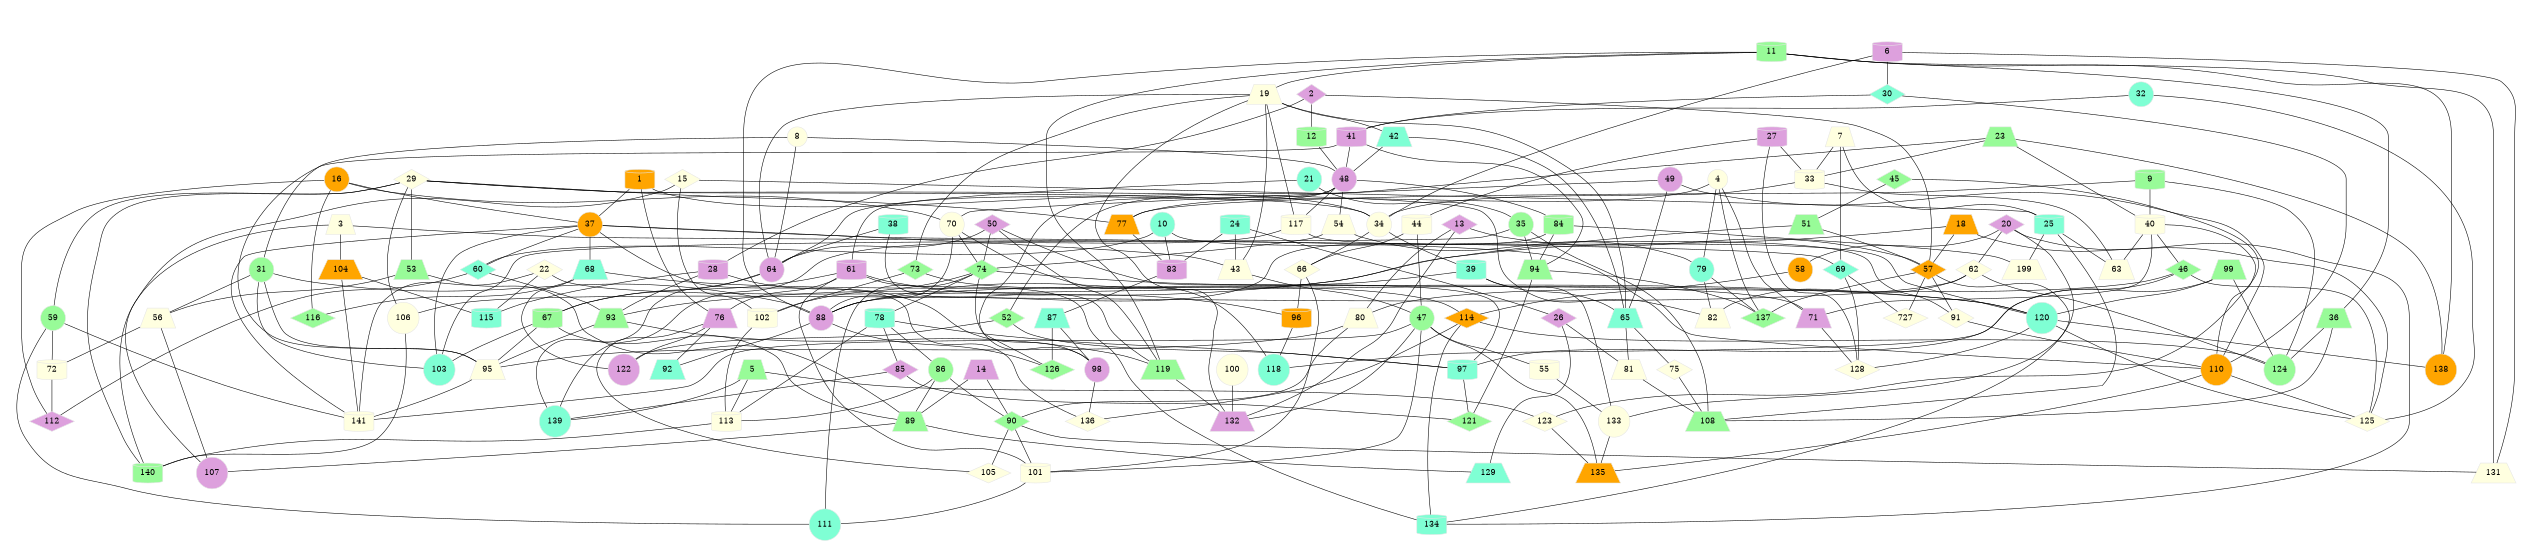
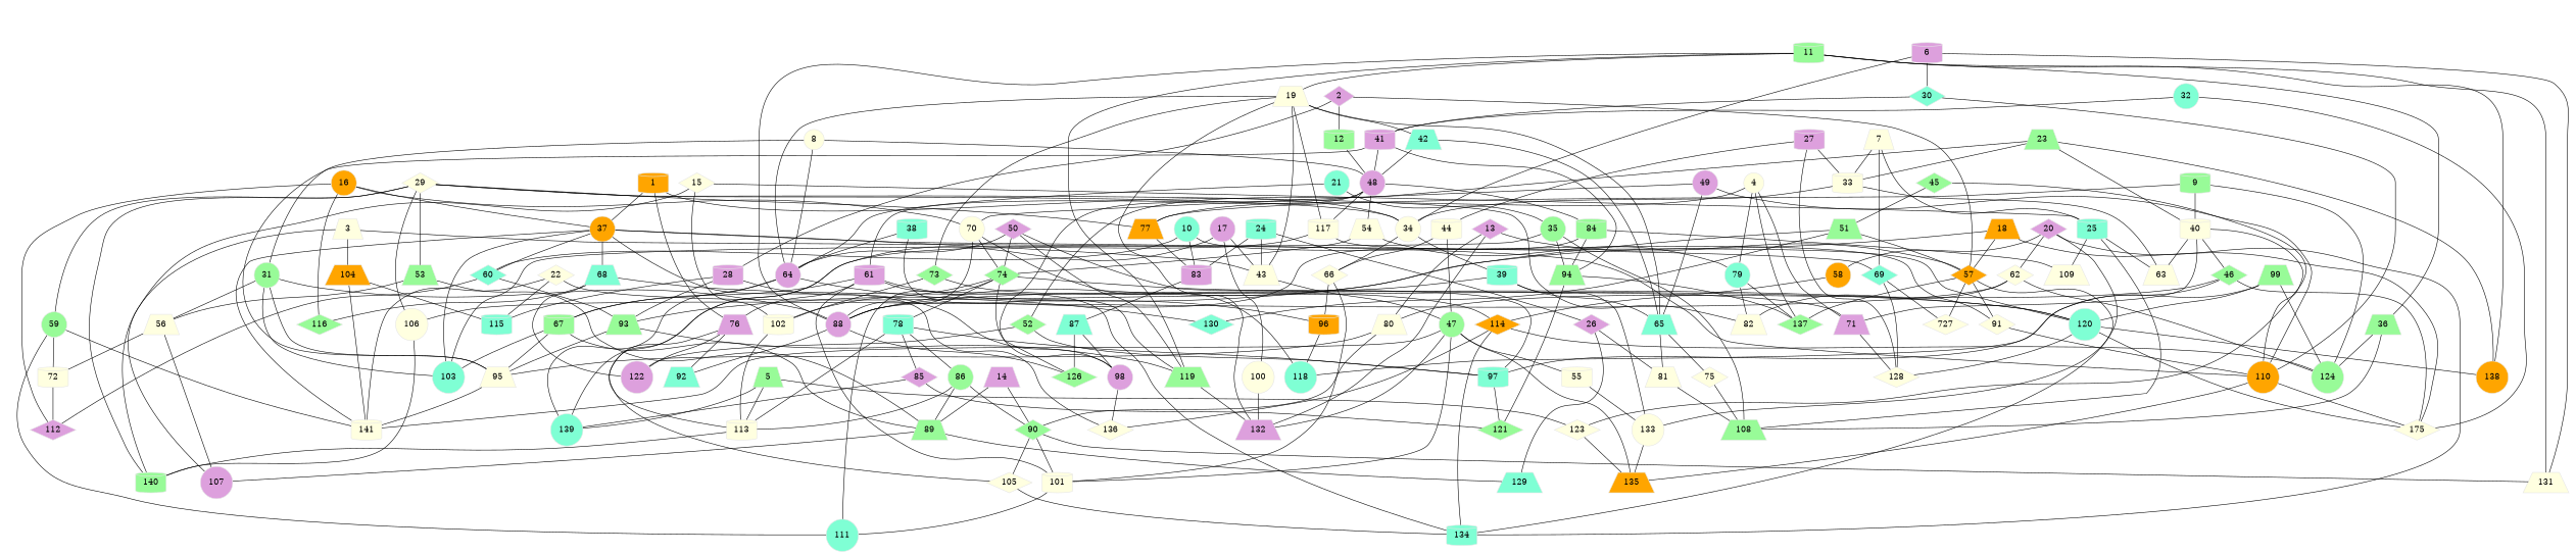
  graph {
    node [color=gray90 fillcolor=lightyellow shape=trapezium style=filled]
    1 [fillcolor=orange shape=cylinder]
    34 [shape=circle]
    37 [fillcolor=orange shape=circle]
    76 [fillcolor=plum]
    39 [fillcolor=aquamarine shape=cylinder]
    66 [shape=diamond]
    60 [fillcolor=aquamarine shape=diamond]
    43
    141 [shape=cylinder]
    110 [fillcolor=orange shape=circle]
    103 [fillcolor=aquamarine shape=circle]
    68 [fillcolor=aquamarine]
    136 [shape=diamond]
    122 [fillcolor=plum shape=circle]
    92 [fillcolor=aquamarine]
    105 [shape=diamond]
    2 [fillcolor=plum shape=diamond]
    12 [fillcolor=palegreen shape=cylinder]
    28 [fillcolor=plum shape=cylinder]
    57 [fillcolor=orange shape=diamond]
    48 [fillcolor=plum shape=circle]
    93 [fillcolor=palegreen]
    115 [fillcolor=aquamarine shape=cylinder]
    98 [fillcolor=plum shape=circle]
    137 [fillcolor=palegreen shape=diamond]
    91 [shape=diamond]
    134 [fillcolor=aquamarine shape=cylinder]
    n28 [label=727 shape=diamond]
    69 [fillcolor=aquamarine shape=diamond]
    3
    104 [fillcolor=orange]
    140 [fillcolor=palegreen shape=cylinder]
    128 [shape=diamond]
    4 [shape=circle]
    71 [fillcolor=plum]
    77 [fillcolor=orange]
    79 [fillcolor=aquamarine shape=circle]
    83 [fillcolor=plum shape=cylinder]
    82
    5 [fillcolor=palegreen]
    113 [shape=cylinder]
    123 [shape=diamond]
    139 [fillcolor=aquamarine shape=circle]
    135 [fillcolor=orange]
    6 [fillcolor=plum shape=cylinder]
    30 [fillcolor=aquamarine shape=diamond]
    131
    41 [fillcolor=plum shape=cylinder]
    7
    25 [fillcolor=aquamarine shape=cylinder]
    33 [shape=cylinder]
    63
    108 [fillcolor=palegreen]
-   109 [label=199]
+   109
    8 [shape=circle]
    31 [fillcolor=palegreen shape=circle]
    64 [fillcolor=plum shape=circle]
    88 [fillcolor=plum shape=circle]
    56
    95
    117 [shape=cylinder]
    54
    61 [fillcolor=plum shape=cylinder]
    84 [fillcolor=palegreen shape=cylinder]
    126 [fillcolor=palegreen shape=diamond]
+   130 [fillcolor=aquamarine shape=diamond]
    67 [fillcolor=palegreen shape=cylinder]
    9 [fillcolor=palegreen shape=cylinder]
    40 [shape=cylinder]
    124 [fillcolor=palegreen shape=circle]
    46 [fillcolor=palegreen shape=diamond]
    10 [fillcolor=aquamarine shape=circle]
    112 [fillcolor=plum shape=diamond]
    87 [fillcolor=aquamarine]
    11 [fillcolor=palegreen shape=cylinder]
    19
    36 [fillcolor=palegreen]
    119 [fillcolor=palegreen]
    138 [fillcolor=orange shape=circle]
    132 [fillcolor=plum]
    42 [fillcolor=aquamarine]
    65 [fillcolor=aquamarine]
    73 [fillcolor=palegreen shape=diamond]
    13 [fillcolor=plum shape=diamond]
    80
    90 [fillcolor=palegreen shape=diamond]
    14 [fillcolor=plum]
    89 [fillcolor=palegreen]
    107 [fillcolor=plum shape=circle]
    129 [fillcolor=aquamarine]
    101 [shape=cylinder]
    15 [shape=diamond]
    102 [shape=cylinder]
    16 [fillcolor=orange shape=circle]
    70 [shape=circle]
    116 [fillcolor=palegreen shape=diamond]
    74 [fillcolor=palegreen shape=diamond]
    118 [fillcolor=aquamarine shape=circle]
+   17 [fillcolor=plum shape=circle]
    100 [shape=circle]
    47 [fillcolor=palegreen shape=circle]
    18 [fillcolor=orange]
-   125 [shape=diamond]
+   125 [shape=diamond label=175]
    81
    75 [shape=diamond]
    114 [fillcolor=orange shape=diamond]
    120 [fillcolor=aquamarine shape=circle]
    20 [fillcolor=plum shape=diamond]
    58 [fillcolor=orange shape=circle]
    62 [shape=diamond]
    133 [shape=circle]
    106 [shape=circle]
    21 [fillcolor=aquamarine shape=circle]
    35 [fillcolor=palegreen shape=circle]
    94 [fillcolor=palegreen]
    22 [shape=diamond]
    23 [fillcolor=palegreen]
    52 [fillcolor=palegreen shape=diamond]
    97 [fillcolor=aquamarine shape=cylinder]
    24 [fillcolor=aquamarine shape=cylinder]
    26 [fillcolor=plum shape=diamond]
    27 [fillcolor=plum shape=cylinder]
    44 [shape=cylinder]
    29 [shape=diamond]
    53 [fillcolor=palegreen]
    59 [fillcolor=palegreen shape=circle]
    72 [shape=cylinder]
    111 [fillcolor=aquamarine shape=circle]
    32 [fillcolor=aquamarine shape=circle]
    96 [fillcolor=orange shape=cylinder]
    121 [fillcolor=palegreen shape=diamond]
    38 [fillcolor=aquamarine shape=cylinder]
    55 [shape=cylinder]
    45 [fillcolor=palegreen shape=diamond]
    51 [fillcolor=palegreen]
    49 [fillcolor=plum shape=circle]
    50 [fillcolor=plum shape=diamond]
    78 [fillcolor=aquamarine shape=cylinder]
    85 [fillcolor=plum shape=diamond]
    86 [fillcolor=palegreen shape=circle]
    99 [fillcolor=palegreen]
    1 -- 34
    1 -- 37
    1 -- 76
    34 -- 39
    34 -- 66
    37 -- 60
    37 -- 43
    37 -- 141
    37 -- 110
    37 -- 103
    37 -- 68
    37 -- 136
    76 -- 122
    76 -- 92
    76 -- 105
    39 -- 88
    39 -- 65
    39 -- 133
    66 -- 101
    66 -- 96
    60 -- 93
    60 -- 112
    43 -- 47
    110 -- 135
    110 -- 125
    68 -- 122
    68 -- 116
    68 -- 120
+   105 -- 134
    2 -- 12
    2 -- 28
    2 -- 57
    12 -- 48
    28 -- 93
    28 -- 115
    28 -- 98
    57 -- 137
    57 -- 91
    57 -- 134
    57 -- n28
    48 -- 117
    48 -- 54
    48 -- 61
    48 -- 84
    48 -- 126
    93 -- 95
    93 -- 119
    98 -- 136
    91 -- 110
    69 -- n28
    69 -- 128
    3 -- 69
    3 -- 104
    3 -- 140
    104 -- 141
    104 -- 115
    4 -- 137
    4 -- 71
    4 -- 77
    4 -- 79
    71 -- 128
    77 -- 83
    79 -- 137
    79 -- 82
    83 -- 87
    5 -- 113
    5 -- 123
    5 -- 139
    113 -- 140
    123 -- 135
    6 -- 34
    6 -- 30
    6 -- 131
    30 -- 110
    30 -- 41
    41 -- 48
    41 -- 95
    41 -- 94
    7 -- 69
    7 -- 25
    7 -- 33
    25 -- 63
    25 -- 108
    25 -- 109
    33 -- 34
    33 -- 63
    8 -- 48
    8 -- 31
    8 -- 64
    31 -- 103
    31 -- 88
    31 -- 56
    31 -- 95
    64 -- 139
+   64 -- 130
    64 -- 67
    88 -- 92
    88 -- 126
    56 -- 107
    56 -- 72
    95 -- 141
    117 -- 139
    117 -- 120
    54 -- 79
    54 -- 74
    61 -- 76
    61 -- 134
    61 -- 67
    61 -- 101
    61 -- 96
    84 -- 109
    84 -- 88
    84 -- 94
    67 -- 103
    67 -- 95
    67 -- 89
    9 -- 77
    9 -- 40
    9 -- 124
    40 -- 110
    40 -- 71
    40 -- 63
    40 -- 46
    46 -- 80
    46 -- 125
    46 -- 97
    10 -- 60
    10 -- 91
    10 -- 83
    87 -- 98
    87 -- 126
    11 -- 131
    11 -- 88
    11 -- 19
    11 -- 36
    11 -- 119
    11 -- 138
    19 -- 43
    19 -- 64
    19 -- 117
    19 -- 132
    19 -- 42
    19 -- 65
    19 -- 73
    36 -- 108
    36 -- 124
    119 -- 132
    42 -- 48
    42 -- 65
    65 -- 81
    65 -- 75
    73 -- 102
    73 -- 114
    13 -- 57
    13 -- 132
    13 -- 80
    80 -- 95
    80 -- 90
    90 -- 105
    90 -- 131
    90 -- 101
    14 -- 90
    14 -- 89
    89 -- 107
    89 -- 129
    101 -- 111
    15 -- 25
    15 -- 107
    15 -- 102
    102 -- 113
    16 -- 37
    16 -- 112
    16 -- 70
    16 -- 116
    70 -- 88
    70 -- 74
    70 -- 118
    74 -- 98
    74 -- 102
    74 -- 120
    74 -- 111
    74 -- 78
+   17 -- 43
+   17 -- 113
+   17 -- 100
    100 -- 132
    47 -- 141
    47 -- 135
    47 -- 132
    47 -- 101
    47 -- 55
    18 -- 57
    18 -- 93
    18 -- 125
    81 -- 108
    75 -- 108
    114 -- 136
    114 -- 134
    114 -- 124
    120 -- 128
    120 -- 138
    120 -- 125
    20 -- 134
    20 -- 58
    20 -- 62
    20 -- 133
    58 -- 114
    62 -- 82
    62 -- 124
    62 -- 106
    133 -- 135
    106 -- 140
    21 -- 64
    21 -- 35
    35 -- 103
    35 -- 108
    35 -- 94
    94 -- 137
    94 -- 121
    22 -- 141
    22 -- 115
    22 -- 71
    23 -- 33
    23 -- 40
    23 -- 138
    23 -- 52
    52 -- 122
    52 -- 97
    97 -- 121
    24 -- 43
    24 -- 83
    24 -- 26
    26 -- 129
    26 -- 81
    27 -- 128
    27 -- 33
    27 -- 44
    44 -- 66
    44 -- 47
    29 -- 34
    29 -- 140
    29 -- 77
    29 -- 82
    29 -- 106
    29 -- 53
    29 -- 59
    53 -- 56
    53 -- 89
    59 -- 141
    59 -- 72
    59 -- 111
    72 -- 112
    32 -- 41
    32 -- 125
    96 -- 118
    38 -- 64
    38 -- 119
    55 -- 133
    45 -- 123
    45 -- 51
    51 -- 57
    51 -- 88
+   51 -- 130
    49 -- 110
    49 -- 65
    49 -- 70
    50 -- 64
    50 -- 119
    50 -- 74
    50 -- 97
    78 -- 113
    78 -- 97
    78 -- 85
    78 -- 86
    85 -- 139
    85 -- 121
    86 -- 113
    86 -- 90
    86 -- 89
    99 -- 124
    99 -- 118
    99 -- 120
  }
